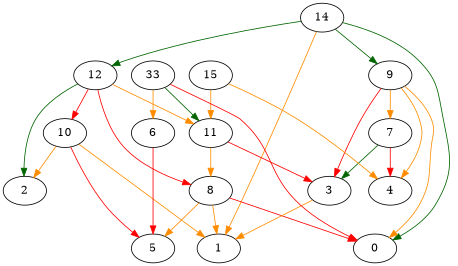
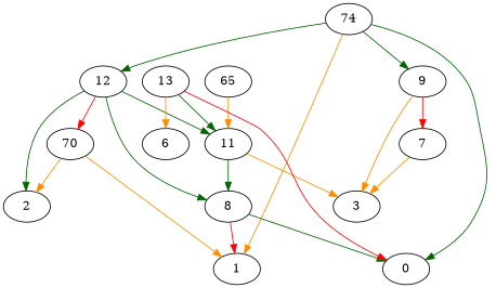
  digraph {
    "Duplicate states"=0
    GraphType=Random
    "Max states in OPEN"=0
    Modes="120000ms; topo-ordered tasks, ; Pruning: task equivalence, fixed order ready list, ; F-value: ; Optimisation: best schedule length (SL) optimisation on equal, "
    NumberOfTasks=16
    "Pruned using list schedule length"=25400
    "States removed from OPEN"=0
    TargetSystem="Homogeneous-2"
    "Time to schedule (ms)"=525
    "Total idle time"=51
    "Total schedule length"=73
    "Total sequential time"=95
    "Total states created"=49407
    node ["Finish time"=9 Processor=0 "Start time"=0 Weight=9]
    edge [Weight=47 color=darkorange]
    12 ["Finish time"=32 "Start time"=22 Weight=10]
-   14
+   14 [label=74]
    9 ["Finish time"=12 "Start time"=9 Weight=3]
    0 ["Finish time"=55 "Start time"=46]
    1 ["Finish time"=73 "Start time"=71 Weight=2]
    11 ["Finish time"=39 "Start time"=32 Weight=7]
-   10 ["Finish time"=58 "Start time"=55 Weight=3]
+   10 ["Finish time"=58 "Start time"=55 Weight=3 label=70]
    8 ["Finish time"=46 "Start time"=39 Weight=7]
    2 ["Finish time"=62 "Start time"=58 Weight=4]
-   4 ["Finish time"=67 Processor=1 "Start time"=64 Weight=3]
    7 ["Finish time"=22 "Start time"=12 Weight=10]
    3 ["Finish time"=71 "Start time"=62]
-   5 ["Finish time"=73 Processor=1 "Start time"=68 Weight=5]
-   15 [Processor=1 "Start time"=4 Weight=5]
-   13 ["Finish time"=4 Processor=1 Weight=4 label=33]
+   15 [Processor=1 "Start time"=4 Weight=5 label=65]
+   13 ["Finish time"=4 Processor=1 Weight=4]
    6 ["Finish time"=14 Processor=1 "Start time"=9 Weight=5]
-   12 -> 11
+   12 -> 11 [color=darkgreen]
    12 -> 10 [Weight=10 color=red]
-   12 -> 8 [Weight=36 color=red]
+   12 -> 8 [Weight=36 color=darkgreen]
    12 -> 2 [Weight=36 color=darkgreen]
    14 -> 12 [Weight=21 color=darkgreen]
    14 -> 9 [color=darkgreen]
    14 -> 0 [Weight=42 color=darkgreen]
    14 -> 1
-   9 -> 0 [Weight=31]
-   9 -> 4 [Weight=31]
-   9 -> 7
-   9 -> 3 [color=red]
-   11 -> 8 [Weight=21]
-   11 -> 3 [color=red]
+   9 -> 7 [color=red]
+   9 -> 3
+   11 -> 8 [Weight=21 color=darkgreen]
+   11 -> 3
    10 -> 1
    10 -> 2 [Weight=52]
-   10 -> 5 [Weight=10 color=red]
-   8 -> 0 [Weight=26 color=red]
-   8 -> 1 [Weight=36]
-   8 -> 5 [Weight=21]
-   7 -> 4 [Weight=42 color=red]
-   7 -> 3 [Weight=10 color=darkgreen]
-   3 -> 1 [Weight=26]
+   8 -> 0 [Weight=26 color=darkgreen]
+   8 -> 1 [Weight=36 color=red]
+   7 -> 3 [Weight=10]
    15 -> 11 [Weight=21]
-   15 -> 4 [Weight=31]
    13 -> 0 [Weight=31 color=red]
    13 -> 11 [Weight=16 color=darkgreen]
    13 -> 6 [Weight=42]
-   6 -> 5 [Weight=31 color=red]
  }
